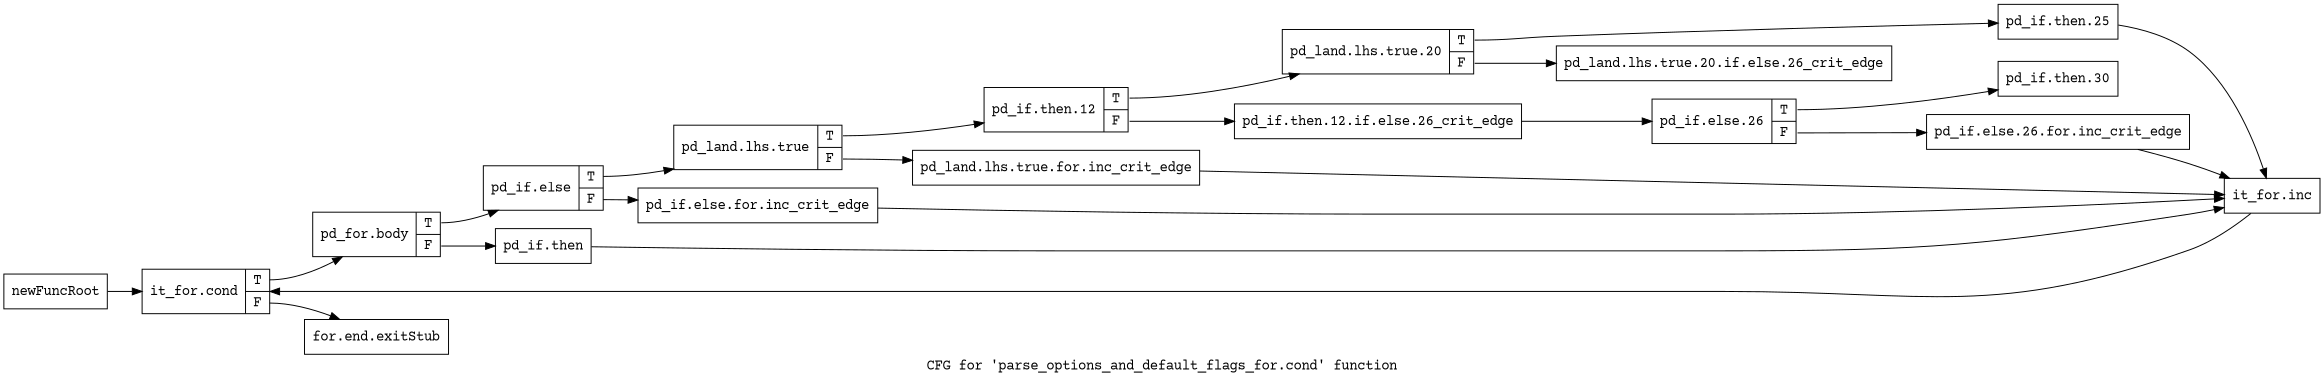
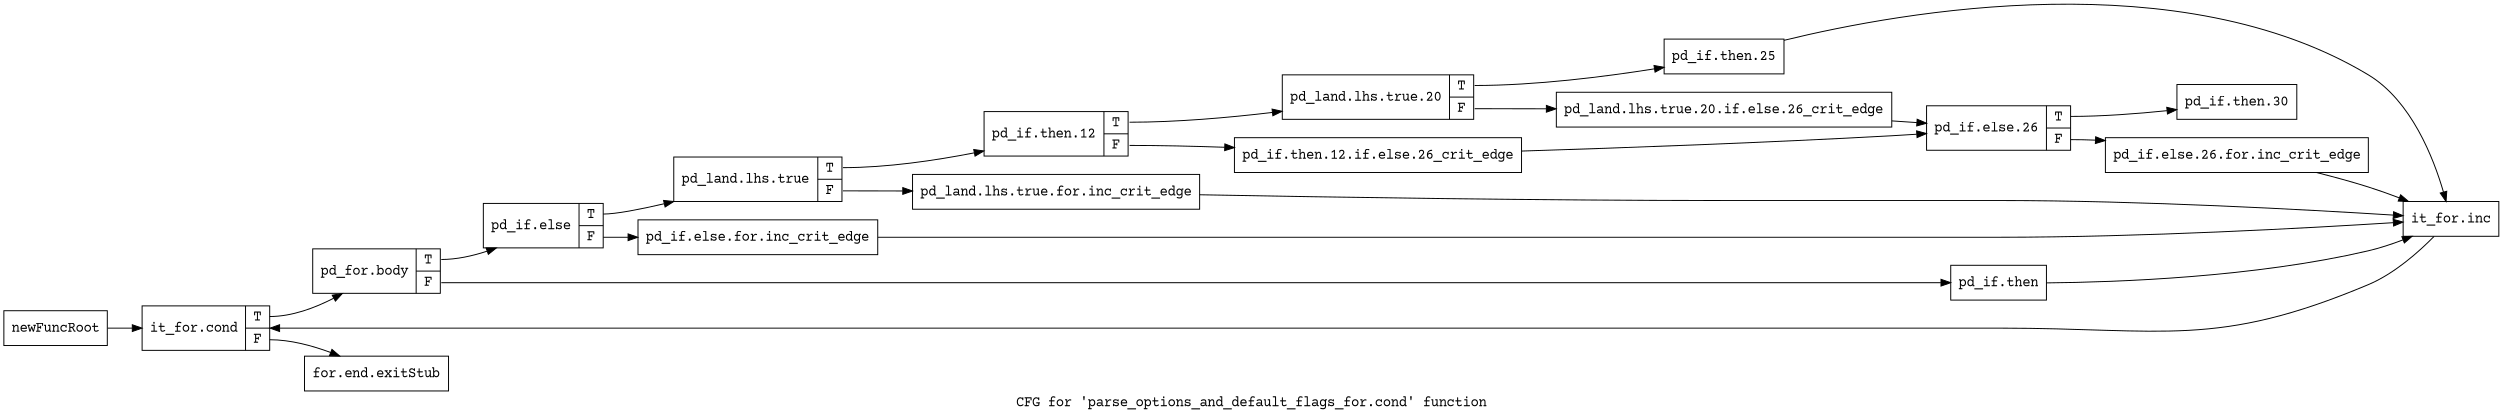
  digraph {
    fontname="Courier Prime"
    label="CFG for 'parse_options_and_default_flags_for.cond' function"
    rankdir=LR
    node [fontname="Courier Prime" shape=record]
    edge [fontname="Courier Prime"]
    n1 [label="{newFuncRoot}"]
    n2 [label="{it_for.cond|{<s0>T|<s1>F}}"]
    n3 [label="{for.end.exitStub}"]
    n4 [label="{pd_for.body|{<s0>T|<s1>F}}"]
    n5 [label="{pd_if.else|{<s0>T|<s1>F}}"]
    n6 [label="{pd_if.then}"]
    n7 [label="{pd_land.lhs.true|{<s0>T|<s1>F}}"]
    n8 [label="{pd_if.else.for.inc_crit_edge}"]
    n9 [label="{it_for.inc}"]
    n10 [label="{pd_if.then.12|{<s0>T|<s1>F}}"]
    n11 [label="{pd_land.lhs.true.for.inc_crit_edge}"]
    n12 [label="{pd_land.lhs.true.20|{<s0>T|<s1>F}}"]
    n13 [label="{pd_if.then.12.if.else.26_crit_edge}"]
    n14 [label="{pd_if.then.25}"]
    n15 [label="{pd_land.lhs.true.20.if.else.26_crit_edge}"]
    n16 [label="{pd_if.else.26|{<s0>T|<s1>F}}"]
    n17 [label="{pd_if.then.30}"]
    n18 [label="{pd_if.else.26.for.inc_crit_edge}"]
    n1 -> n2
    n2 -> n3 [tailport=s1]
    n2 -> n4 [tailport=s0]
    n4 -> n5 [tailport=s0]
    n4 -> n6 [tailport=s1]
    n5 -> n7 [tailport=s0]
    n5 -> n8 [tailport=s1]
    n6 -> n9
    n7 -> n10 [tailport=s0]
    n7 -> n11 [tailport=s1]
    n8 -> n9
    n9 -> n2
    n10 -> n12 [tailport=s0]
    n10 -> n13 [tailport=s1]
    n11 -> n9
    n12 -> n14 [tailport=s0]
    n12 -> n15 [tailport=s1]
    n13 -> n16
    n14 -> n9
+   n15 -> n16
    n16 -> n17 [tailport=s0]
    n16 -> n18 [tailport=s1]
    n18 -> n9
  }
